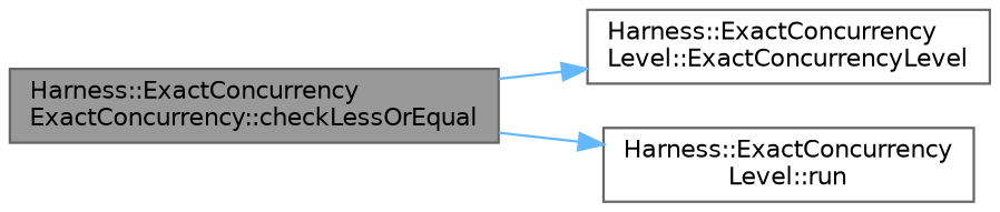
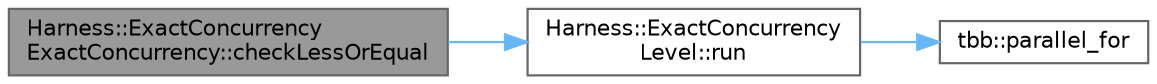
  digraph {
    rankdir=LR
    node [color=grey40 fillcolor=white fontname=Helvetica fontsize=10 shape=box style=filled]
    edge [color=steelblue1 fontname=Helvetica fontsize=10 labelfontname=Helvetica labelfontsize=10 style=solid]
    n1 [color=gray40 fillcolor=grey60 fontcolor=black height=0.2 label="Harness::ExactConcurrency\lExactConcurrency::checkLessOrEqual" width=0.4]
-   n2 [height=0.2 label="Harness::ExactConcurrency\lLevel::ExactConcurrencyLevel" width=0.4]
    n3 [height=0.2 label="Harness::ExactConcurrency\lLevel::run" width=0.4]
-   n1 -> n2
+   n4 [height=0.2 label="tbb::parallel_for" width=0.4]
    n1 -> n3
+   n3 -> n4
  }
